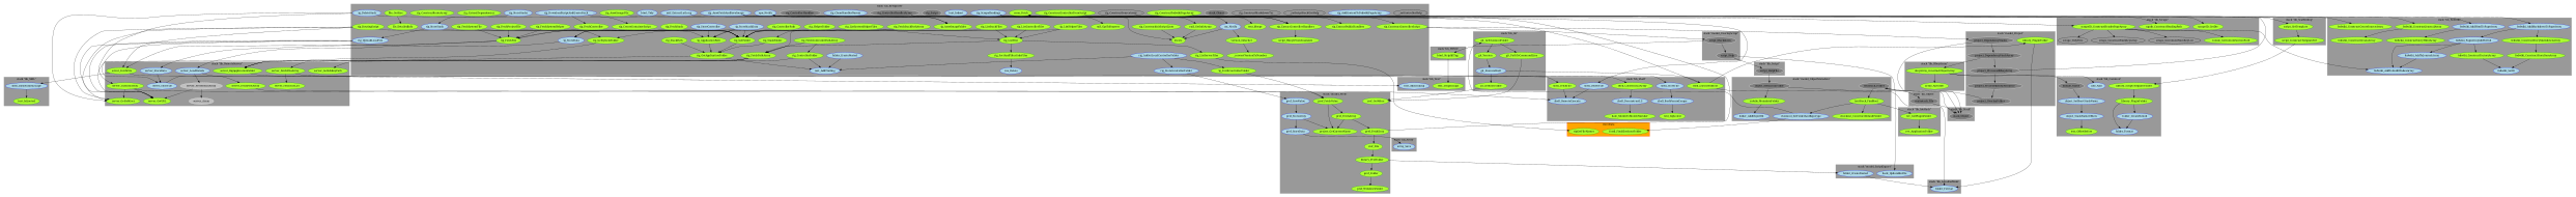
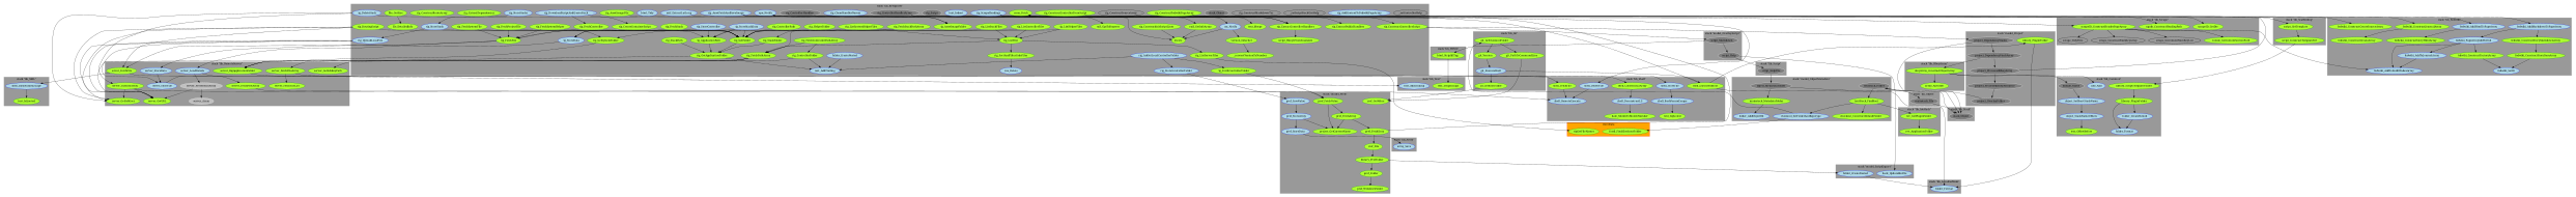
  digraph {
    clusterrank=true
    fontname="Noto Serif"
    node [fontname="Noto Serif" color=Green4 fillcolor=GreenYellow style=filled]
    edge [fontname="Noto Serif"]
    n1 [label=scrape_TidyTitle color="" fillcolor="" style=""]
    n2 [label=_setControllerHelp color="" fillcolor="" style=""]
    n3 [label=scrape_ConstructNumKeyArray color="" fillcolor="" style=""]
    n4 [label=rig_ConstructSourceArray color="" fillcolor="" style=""]
    n5 [label=_setScriptStackGistHelp color="" fillcolor="" style=""]
    n6 [label=rig_ConstructMarkdownToc color="" fillcolor="" style=""]
    n7 [label=scrape_IncrementNumKeyList color="" fillcolor="" style=""]
    n8 [color=white fillcolor=grey label=server_Array]
    n9 [color=white fillcolor=grey label=server_PreferenceArray]
    n10 [color=white fillcolor=grey50 label=script_HelpFile]
    n11 [color=white fillcolor=grey50 label=stack_Object]
    n12 [color=white fillcolor=grey50 label=mobile_Name]
    n13 [color=white fillcolor=grey50 label=stack_Object]
    n14 [color=white fillcolor=grey50 label=project_OverlayFolder]
    n15 [color=white fillcolor=grey50 label=project_ProcessedHkeyArrayFile]
    n16 [color=white fillcolor=grey50 label=project_DependencyStackArray]
    n17 [color=white fillcolor=grey50 label=object_MetaDataFolder]
    n18 [color=white fillcolor=grey50 label=rig_Script]
    n19 [color=white fillcolor=grey50 label=mainstack_File]
    n20 [color=white fillcolor=grey50 label=project_DependencyStacks]
    n21 [color=white fillcolor=grey50 label=rig_ControllerHandlerArray]
    n22 [color=white fillcolor=grey50 label=rig_ControllerHandlers]
    n23 [color=white fillcolor=grey50 label=script_Help]
    n24 [color=white fillcolor=grey50 label=textStack_Folder]
    n25 [color=white fillcolor=grey50 label=script_Markdown]
    n26 [color=white fillcolor=grey50 label=project_ProcessedHkeyArray]
    n27 [color=Blue fillcolor=LightBlue label=folder_CreateNested]
    n28 [color=Blue fillcolor=LightBlue label=shell_StoreFile]
    n29 [color=Blue fillcolor=LightBlue label=opn_Notify]
    n30 [color=Blue fillcolor=LightBlue label=fedwiki_AddMarkdownToPageArray]
    n31 [color=Blue fillcolor=LightBlue label=git_ExecuteShell]
    n32 [color=Blue fillcolor=LightBlue label=folder_AddObjectBit]
    n33 [color=Blue fillcolor=LightBlue label=fedwiki_AddToEndOfIndexArray]
    n34 [color=Blue fillcolor=LightBlue label=rig_DownloadScriptAndCreateStack]
    n35 [color=Blue fillcolor=LightBlue label=rig_StoreControllerFolder]
    n36 [color=Blue fillcolor=LightBlue label=folder_Format]
    n37 [color=Blue fillcolor=LightBlue label=text_AddTrailing]
    n38 [color=Blue fillcolor=LightBlue label=shell_BashParamEscape]
    n39 [color=Blue fillcolor=LightBlue label=osx_Notify]
    n40 [color=Blue fillcolor=LightBlue label=server_LoadDetails]
    n41 [color=Blue fillcolor=LightBlue label=text_Indent]
    n42 [color=Blue fillcolor=LightBlue label=server_StoreFile]
    n43 [color=Blue fillcolor=LightBlue label=rig_AddContentToFedwikiPageArray]
    n44 [color=Blue fillcolor=LightBlue label=checkout_SetFolderAndRepotype]
    n45 [color=Blue fillcolor=LightBlue label=folder_CreateNested]
    n46 [color=Blue fillcolor=LightBlue label=line_Add]
    n47 [color=Blue fillcolor=LightBlue label=rig_StoreStack]
    n48 [color=Blue fillcolor=LightBlue label=object_SetShortStackName]
    n49 [color=Blue fillcolor=LightBlue label=folder_CreateNested]
    n50 [color=Blue fillcolor=LightBlue label=folder_Format]
    n51 [color=Blue fillcolor=LightBlue label=rig_AskSetLocalControllerFolder]
    n52 [color=Blue fillcolor=LightBlue label=rig_ScrapeHeadings]
    n53 [color=Blue fillcolor=LightBlue label=fedwiki_PageArrayAddToEnd]
    n54 [color=Blue fillcolor=LightBlue label=rig_StoreController]
    n55 [color=Blue fillcolor=LightBlue label=fedwiki_AddHtmlToPageArray]
    n56 [color=Blue fillcolor=LightBlue label=rig_CleanHandlerNames]
    n57 [color=Blue fillcolor=LightBlue label=rig_AssetFetchAndSaveImage]
    n58 [color=Blue fillcolor=LightBlue label=rig_StoreStackData]
    n59 [color=Blue fillcolor=LightBlue label=server_StoreData]
    n60 [color=Blue fillcolor=LightBlue label=pref_StoreData]
    n61 [color=Blue fillcolor=LightBlue label=shell_BashParamEscape]
    n62 [color=Blue fillcolor=LightBlue label=line_Delete]
    n63 [color=Blue fillcolor=LightBlue label=object_StackNameOffsets]
    n64 [color=Blue fillcolor=LightBlue label=rig_StoreStacks]
    n65 [color=Blue fillcolor=LightBlue label=shell_RemoteExecute]
    n66 [color=Blue fillcolor=LightBlue label=rig_UploadLocalFile]
    n67 [color=Blue fillcolor=LightBlue label=rig_DeleteStack]
    n68 [color=Blue fillcolor=LightBlue label=exif_ExtractLatLong]
    n69 [color=Blue fillcolor=LightBlue label=fedwiki_AddToJournalArray]
    n70 [color=Blue fillcolor=LightBlue label=text_AddTrailing]
    n71 [color=Blue fillcolor=LightBlue label=rig_StoreData]
    n72 [color=Blue fillcolor=LightBlue label=hack_UpdateBinFile]
    n73 [color=Blue fillcolor=LightBlue label=shell_DeconstructLS]
    n74 [color=Blue fillcolor=LightBlue label=pref_StoreArray]
    n75 [color=Blue fillcolor=LightBlue label=pref_SaveValue]
    n76 [color=Blue fillcolor=LightBlue label=array_Save]
    n77 [color=Blue fillcolor=LightBlue label=fedwiki_SetID]
    n78 [color=Blue fillcolor=LightBlue label=html_Tidy]
    n79 [color=Blue fillcolor=LightBlue label=shell_DeleteFile]
    n80 [label=text_IsQuoted]
    n81 [label=git_PathToCommandLine]
    n82 [label=rig_StackFolder]
    n83 [label=rig_ConstructInitScriptLines]
    n84 [label=fedwiki_ConstructCreateSourceArray]
    n85 [label=rig_GetApplicationFolder]
    n86 [label=rig_ConstructControllerScript]
    n87 [label=rig_FetchPathArray]
    n88 [label=scrapeID_GetDiv]
    n89 [label=text_IsQuoted]
    n90 [label=date_MonthToMonthNumber]
    n91 [label=text_OffsetBefore]
    n92 [label=rig_ListHelperFiles]
    n93 [label=pref_File]
    n94 [label=rig_ListControllerFiles]
    n95 [label=script_GetTemplate]
-   n96 [label=mobile_MetadataFolder]
+   n96 [label=mainstack_MetadataFolder]
    n97 [label=server_GetSshUser]
    n98 [label=server_FetchPrefArray]
    n99 [label=pref_WindowsFolder]
    n100 [label=fedwiki_ConstructStoryItemArray]
    n101 [label=rig_FetchProjectFile]
    n102 [label=rig_ListServerFiles]
    n103 [label=rig_ConstructControllerFromScript]
    n104 [label=fedwiki_ConstructStoryHtmlArray]
    n105 [label=rig_FetchStack]
    n106 [label=rig_FetchControllerPathArray]
    n107 [label=kwote]
    n108 [label=text_StripAllTags]
    n109 [label=rig_FetchControllerFolder]
    n110 [label=rig_HelperFolder]
    n111 [label=mobile_GetContentSectionPath]
    n112 [label=rig_ApplicationPath]
    n113 [label=xpath_ConstructHeadingPath]
    n114 [label=shell_ExecuteAtRoot]
    n115 [label=library_PluginFolder]
    n116 [label=pref_FetchValue]
    n117 [label=server_GetSshKeyPath]
    n118 [label=rig_ListFiles]
    n119 [label=server_GetURL]
    n120 [label=hkeyArray_ConstructObjectArray]
    n121 [label=fedwiki_ConstructStoryMarkdownArray]
    n122 [label=fedwiki_ConstructCreateArray]
    n123 [label=pref_FetchArray]
    n124 [label=library_PluginFolder]
    n125 [label=version_IsEarlier]
    n126 [label=html_StripAllTags]
    n127 [label=pref_FetchData]
    n128 [label=server_FetchFileArray]
    n129 [label=server_FileInfoArray]
    n130 [label=fedwiki_ConstructJournalArray]
    n131 [label=server_FetchFile]
    n132 [label=project_GetCurrentName]
    n133 [label=array_Fetch]
    n134 [label=rig_ControllerPath]
    n135 [label=git_Version]
    n136 [label=rig_FetchSystemFile]
    n137 [label=file_GetSize]
    n138 [label=rev_ApplicationFolder]
    n139 [label=file_DetailedInfo]
    n140 [label=git_GetRootFolder]
    n141 [label=pref_Folder]
    n142 [label=rig_FetchController]
    n143 [label=rig_ListStackFiles]
    n144 [label=rig_ListSystemHelperFiles]
    n145 [label=script_HkeysFromAvailable]
    n146 [label=rig_RoutingScript]
    n147 [label=fossil_FindCheckoutFolder]
    n148 [label=rig_ControllerFolder]
    n149 [label=server_FetchFileList]
    n150 [label=rig_StackPath]
    n151 [label=rig_FetchSystemHelper]
    n152 [label=array_AllNodes]
    n153 [label=rig_ExtractDependencies]
    n154 [label=_convertVersionToNumber]
    n155 [label=rig_ConstructRouteArray]
    n156 [label=rev_GetPluginFolder]
    n157 [label=library_ScriptTemplateFolder]
    n158 [label=shell_ConstructLSArray]
    n159 [label=rigGetFileNames]
    n160 [label=checkout_ConstructDefaultFolder]
    n161 [label=text_Merge]
    n162 [label=rig_FetchFile]
    n163 [label=scrapeID_ConstructHeaderPageArray]
    n164 [label=rig_GetSystemFolder]
    n165 [label=rig_GetFolder]
    n166 [label=git_GetCheckoutFolder]
    n167 [label=library_PrefFolder]
    n168 [label=server_RigApplicationFolder]
    n169 [label=rig_AssetImageFile]
    n170 [label=rig_ConstructFedwikiPageArray]
    n171 [label=shell_FetchFile]
    n172 [label=exif_GpsToDegrees]
    n173 [label=textStack_FindRoot]
    n174 [label=rig_CreateContainerScript]
    n175 [label=fedwiki_ConstructFactoryArray]
    n176 [label=rig_ExtractPublicHandlers]
    n177 [label=pref_GetValue]
    n178 [label=rig_ExtractControllerHandlers]
    n179 [label=rig_SortAndFilterCodeFiles]
    n180 [label=script_ConstructTemplateUrl]
    n181 [label=rig_AssetImageFolder]
    n182 [label=rig_FetchStackPathArray]
    n183 [label=exif_GetInfoArray]
    subgraph sub_1 {
      n1
      n2
      n3
      n4
    }
    subgraph sub_2 {
      n5
      n6
      n7
    }
    subgraph sub_3 {
      n8
      n9
    }
    subgraph sub_4 {
      n10
      n11
      n12
      n13
      n14
      n15
      n16
      n17
      n18
      n19
      n20
      n21
      n22
      n23
      n24
      n25
      n26
    }
    subgraph sub_5 {
      n27
      n28
      n29
      n30
      n31
      n32
      n33
      n34
      n35
      n36
      n37
      n38
      n39
      n40
      n41
      n42
      n43
      n44
      n45
      n46
      n47
      n48
      n49
      n50
      n51
      n52
      n53
      n54
      n55
      n56
      n57
      n58
      n59
      n60
      n61
      n62
      n63
      n64
      n65
      n66
      n67
      n68
      n69
      n70
      n71
      n72
      n73
      n74
      n75
      n76
      n77
      n78
      n79
    }
    subgraph sub_6 {
      n80
      n81
      n82
      n83
      n84
      n85
      n86
      n87
      n88
      n89
      n90
      n91
      n92
      n93
      n94
      n95
      n96
      n97
      n98
      n99
      n100
      n101
      n102
      n103
      n104
      n105
      n106
      n107
      n108
      n109
      n110
      n111
      n112
      n113
      n114
      n115
      n116
      n117
      n118
      n119
      n120
      n121
      n122
      n123
      n124
      n125
      n126
      n127
      n128
      n129
      n130
      n131
      n132
      n133
      n134
      n135
      n136
      n137
      n138
      n139
      n140
      n141
      n142
      n143
      n144
      n145
      n146
      n147
      n148
      n149
      n150
      n151
      n152
      n153
      n154
      n155
      n156
      n157
      n158
      n159
      n160
      n161
      n162
      n163
      n164
      n165
      n166
      n167
      n168
      n169
      n170
      n171
      n172
      n173
      n174
      n175
      n176
      n177
      n178
      n179
      n180
      n181
      n182
      n183
    }
    subgraph cluster_7 {
      color=red
      fillcolor=orange
      label=StoreData
      style=filled
      n147
      n159
    }
    subgraph cluster_8 {
      color=grey60
      fillcolor=grey60
      label="stack \"lib_Array\""
      style=filled
      n76
    }
    subgraph cluster_9 {
      color=grey60
      fillcolor=grey60
      label="stack \"lib_Common\""
      style=filled
      n12
      n36
      n46
      n48
      n49
      n63
      n91
      n124
      n157
    }
    subgraph cluster_10 {
      color=grey60
      fillcolor=grey60
      label="stack \"lib_Fedwiki\""
      style=filled
      n30
      n33
      n53
      n55
      n69
      n77
      n84
      n100
      n104
      n121
      n122
      n130
      n175
    }
    subgraph cluster_11 {
      color=grey60
      fillcolor=grey60
      label="stack \"lib_Git\""
      style=filled
      n31
      n81
      n135
      n140
      n166
    }
    subgraph cluster_12 {
      color=grey60
      fillcolor=grey60
      label="stack \"lib_HkeyArray\""
      style=filled
      n120
      n152
    }
    subgraph cluster_13 {
      color=grey60
      fillcolor=grey60
      label="stack \"lib_HTML\""
      style=filled
      n126
    }
    subgraph cluster_14 {
      color=grey60
      fillcolor=grey60
      label="stack \"lib_IdeHack\""
      style=filled
      n138
      n156
    }
    subgraph cluster_15 {
      color=grey60
      fillcolor=grey60
      label="stack \"lib_LocalFedWiki\""
      style=filled
      n50
    }
    subgraph cluster_16 {
      color=grey60
      fillcolor=grey60
      label="stack \"lib_Object\""
      style=filled
      n19
    }
    subgraph cluster_17 {
      color=grey60
      fillcolor=grey60
      label="stack \"lib_RemoteServer\""
      style=filled
      n8
      n9
      n40
      n42
      n59
      n97
      n98
      n117
      n119
      n128
      n129
      n131
      n149
      n168
    }
    subgraph cluster_18 {
      color=grey60
      fillcolor=grey60
      label="stack \"lib_RevIgniter\""
      style=filled
      n2
      n4
      n5
      n6
      n11
      n18
      n21
      n22
      n29
      n34
      n35
      n37
      n39
      n41
      n43
      n45
      n47
      n51
      n52
      n54
      n56
      n57
      n58
      n62
      n64
      n66
      n67
      n68
      n71
      n78
      n82
      n83
      n85
      n86
      n87
      n92
      n94
      n101
      n102
      n103
      n105
      n106
      n107
      n109
      n110
      n112
      n118
      n125
      n133
      n134
      n136
      n137
      n139
      n142
      n143
      n144
      n145
      n146
      n148
      n150
      n151
      n153
      n154
      n155
      n161
      n162
      n164
      n165
      n169
      n170
      n172
      n174
      n176
      n178
      n179
      n181
      n182
      n183
    }
    subgraph cluster_19 {
      color=grey60
      fillcolor=grey60
      label="stack \"lib_Scaffolding\""
      style=filled
      n95
      n180
    }
    subgraph cluster_20 {
      color=grey60
      fillcolor=grey60
      label="stack \"lib_Scrape\""
      style=filled
      n1
      n3
      n7
      n88
      n111
      n113
      n163
    }
    subgraph cluster_21 {
      color=grey60
      fillcolor=grey60
      label="stack \"lib_Script\""
      style=filled
      n10
    }
    subgraph cluster_22 {
      color=grey60
      fillcolor=grey60
      label="stack \"lib_Shell\""
      style=filled
      n28
      n61
      n65
      n73
      n79
      n80
      n90
      n114
      n158
      n171
    }
    subgraph cluster_23 {
      color=grey60
      fillcolor=grey60
      label="stack \"lib_Stack\""
      style=filled
      n13
    }
    subgraph cluster_24 {
      color=grey60
      fillcolor=grey60
      label="stack \"lib_Text\""
      style=filled
      n70
      n108
    }
    subgraph cluster_25 {
      color=grey60
      fillcolor=grey60
      label="stack \"lib_XML\""
      style=filled
      n38
      n89
    }
    subgraph cluster_26 {
      color=grey60
      fillcolor=grey60
      label="stack \"model_ObjectMetadata\""
      style=filled
      n17
      n24
      n32
      n44
      n96
      n160
      n173
    }
    subgraph cluster_27 {
      color=grey60
      fillcolor=grey60
      label="stack \"model_OverlayScript\""
      style=filled
      n23
      n25
    }
    subgraph cluster_28 {
      color=grey60
      fillcolor=grey60
      label="stack \"model_Prefs\""
      style=filled
      n60
      n74
      n75
      n93
      n99
      n116
      n123
      n127
      n132
      n141
      n167
      n177
    }
    subgraph cluster_29 {
      color=grey60
      fillcolor=grey60
      label="stack \"model_Project\""
      style=filled
      n14
      n15
      n16
      n20
      n26
      n115
    }
    subgraph cluster_30 {
      color=grey60
      fillcolor=grey60
      label="stack \"model_ScriptExport\""
      style=filled
      n27
      n72
    }
    n4 -> n84
    n9 -> n8
    n9 -> n119
    n10 -> n17
    n12 -> n48
    n14 -> n24
    n15 -> n14
    n16 -> n26
    n16 -> n120
    n17 -> n13
    n17 -> n96
    n18 -> n86
    n19 -> n13
    n20 -> n13
    n20 -> n16
    n21 -> n176
    n21 -> n178
    n22 -> n178
    n23 -> n10
    n23 -> n72
    n24 -> n13
    n24 -> n19
    n24 -> n173
    n25 -> n23
    n25 -> n126
    n26 -> n15
    n26 -> n133
    n27 -> n50
    n28 -> n61
    n29 -> n39
    n29 -> n161
    n30 -> n53
    n30 -> n121
    n31 -> n114
    n31 -> n140
    n34 -> n142
    n34 -> n174
    n35 -> n75
    n38 -> n89
    n39 -> n107
    n39 -> n125
    n40 -> n9
    n40 -> n98
    n42 -> n28
    n43 -> n55
    n44 -> n147
    n44 -> n166
    n45 -> n37
    n47 -> n66
    n47 -> n165
    n48 -> n63
    n49 -> n36
    n51 -> n35
    n51 -> n37
    n51 -> n109
    n52 -> n88
    n52 -> n113
    n52 -> n163
    n53 -> n33
    n53 -> n69
    n53 -> n175
    n54 -> n71
    n54 -> n112
    n55 -> n104
    n57 -> n107
    n57 -> n181
    n57 -> n183
    n58 -> n71
    n58 -> n112
    n58 -> n165
    n59 -> n42
    n60 -> n76
    n61 -> n80
    n63 -> n91
    n64 -> n47
    n66 -> n42
    n66 -> n97
    n66 -> n119
    n67 -> n79
    n67 -> n97
    n67 -> n129
    n68 -> n172
    n69 -> n33
    n71 -> n59
    n73 -> n90
    n74 -> n60
    n74 -> n132
    n75 -> n74
    n79 -> n65
    n81 -> n177
    n82 -> n85
    n83 -> n107
    n85 -> n37
    n85 -> n168
    n86 -> n20
    n86 -> n25
    n87 -> n117
    n87 -> n119
    n87 -> n128
    n92 -> n118
    n92 -> n165
    n93 -> n167
    n94 -> n118
    n94 -> n165
    n95 -> n180
    n96 -> n32
    n98 -> n116
    n100 -> n77
    n101 -> n162
    n101 -> n165
    n102 -> n159
    n103 -> n95
    n105 -> n162
    n105 -> n165
    n106 -> n87
    n106 -> n148
    n109 -> n116
    n110 -> n165
    n112 -> n85
    n114 -> n29
    n114 -> n50
    n114 -> n115
    n115 -> n50
    n116 -> n123
    n116 -> n132
    n118 -> n87
    n118 -> n102
    n118 -> n179
    n120 -> n12
    n120 -> n46
    n120 -> n152
    n121 -> n100
    n123 -> n127
    n123 -> n132
    n124 -> n36
    n124 -> n49
    n125 -> n154
    n126 -> n108
    n127 -> n93
    n127 -> n133
    n128 -> n149
    n128 -> n158
    n129 -> n65
    n129 -> n97
    n129 -> n119
    n130 -> n122
    n131 -> n38
    n131 -> n171
    n134 -> n112
    n135 -> n31
    n136 -> n162
    n136 -> n164
    n137 -> n139
    n140 -> n177
    n141 -> n99
    n142 -> n162
    n142 -> n165
    n143 -> n118
    n143 -> n165
    n144 -> n118
    n144 -> n164
    n146 -> n97
    n146 -> n112
    n146 -> n119
    n146 -> n131
    n148 -> n37
    n148 -> n168
    n150 -> n85
    n151 -> n162
    n151 -> n165
    n156 -> n138
    n157 -> n124
    n158 -> n73
    n162 -> n40
    n162 -> n131
    n163 -> n1
    n163 -> n3
    n163 -> n7
    n163 -> n33
    n163 -> n111
    n164 -> n168
    n165 -> n85
    n166 -> n81
    n166 -> n135
    n167 -> n27
    n167 -> n141
    n168 -> n70
    n169 -> n181
    n170 -> n30
    n170 -> n130
    n171 -> n65
    n173 -> n44
    n173 -> n156
    n173 -> n160
    n175 -> n77
    n178 -> n145
    n179 -> n62
    n180 -> n157
    n182 -> n82
    n182 -> n87
    n183 -> n107
  }
